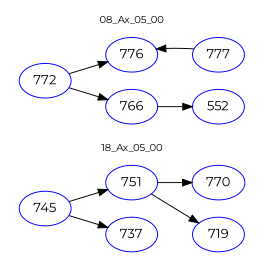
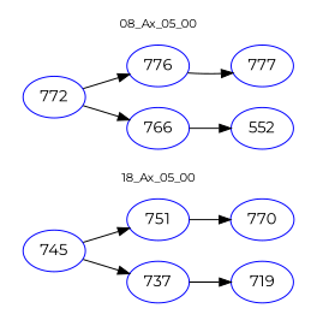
  digraph {
    fontname=Montserrat
    rankdir=LR
    node [color=blue fontname=Montserrat]
    edge [color=black fontname=Montserrat]
    n1 [label=745]
    n2 [label=737]
    n3 [label=751]
    n4 [label=719]
    n5 [label=770]
    n6 [label=772]
    n7 [label=766]
    n8 [label=776]
    n9 [label=552]
    n10 [label=777]
    subgraph cluster_1 {
      color=white
      fontsize=10
      label="18_Ax_05_00"
      n1
      n2
      n3
      n4
      n5
    }
    subgraph cluster_2 {
      color=white
      fontsize=10
      label="08_Ax_05_00"
      n6
      n7
      n8
      n9
      n10
    }
    n1 -> n2
    n1 -> n3
-   n3 -> n4
+   n2 -> n4
    n3 -> n5
    n6 -> n7
    n6 -> n8
    n7 -> n9
-   n10 -> n8
+   n8 -> n10
  }
